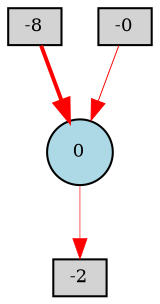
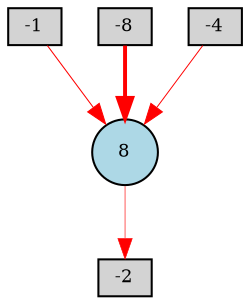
  digraph {
    node [fillcolor=lightgray fontsize=9 shape=box style=filled]
    edge [color=red style=solid]
-   0 [fillcolor=lightblue height=0.2 shape=circle width=0.2]
+   -1 [height=0.2 width=0.2]
+   0 [fillcolor=lightblue height=0.2 shape=circle width=0.2 label=8]
    -2 [height=0.2 width=0.2]
    n4 [height=0.2 label=-8 width=0.2]
-   -4 [height=0.2 width=0.2 label=-0]
+   -4 [height=0.2 width=0.2]
+   -1 -> 0 [penwidth=0.5065916656180004]
    0 -> -2 [penwidth=0.312815154751485]
    n4 -> 0 [penwidth=1.9189393066347868]
    -4 -> 0 [penwidth=0.4731808205776449]
  }
